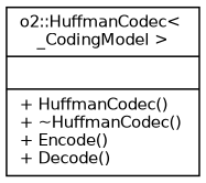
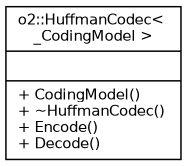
  digraph {
-   n1 [color=black fillcolor=white fontcolor=black fontname=Helvetica fontsize=10 height=0.2 label="{o2::HuffmanCodec\< \l_CodingModel \>\n||+ HuffmanCodec()\l+ ~HuffmanCodec()\l+ Encode()\l+ Decode()\l}" shape=record style=filled width=0.4]
+   n1 [color=black fillcolor=white fontcolor=black fontname=Helvetica fontsize=10 height=0.2 label="{o2::HuffmanCodec\< \l_CodingModel \>\n||+ CodingModel()\l+ ~HuffmanCodec()\l+ Encode()\l+ Decode()\l}" shape=record style=filled width=0.4]
  }
